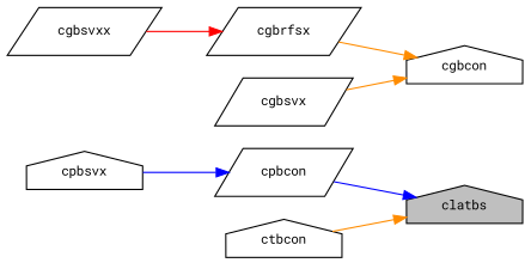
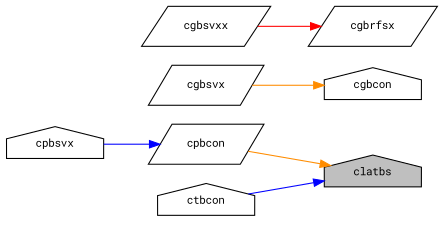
  digraph {
    fontname="Roboto Mono"
    rankdir=RL
    node [color=black fillcolor=white fontname="Roboto Mono" fontsize=10 shape=house style=filled]
    edge [color=darkorange dir=back fontname="Roboto Mono" fontsize=10 labelfontname=Helvetica labelfontsize=10 style=solid]
    n1 [fillcolor=grey75 fontcolor=black height=0.2 label=clatbs width=0.4]
    n2 [height=0.2 label=cpbcon shape=parallelogram width=0.4]
    n3 [height=0.2 label=ctbcon width=0.4]
    n4 [height=0.2 label=cgbcon width=0.4]
    n5 [height=0.2 label=cgbrfsx shape=parallelogram width=0.4]
    n6 [height=0.2 label=cgbsvx shape=parallelogram width=0.4]
    n7 [height=0.2 label=cpbsvx width=0.4]
    n8 [height=0.2 label=cgbsvxx shape=parallelogram width=0.4]
-   n1 -> n2 [color=blue]
-   n1 -> n3
+   n1 -> n2
+   n1 -> n3 [color=blue]
    n2 -> n7 [color=blue]
-   n4 -> n5
    n4 -> n6
    n5 -> n8 [color=red]
  }
